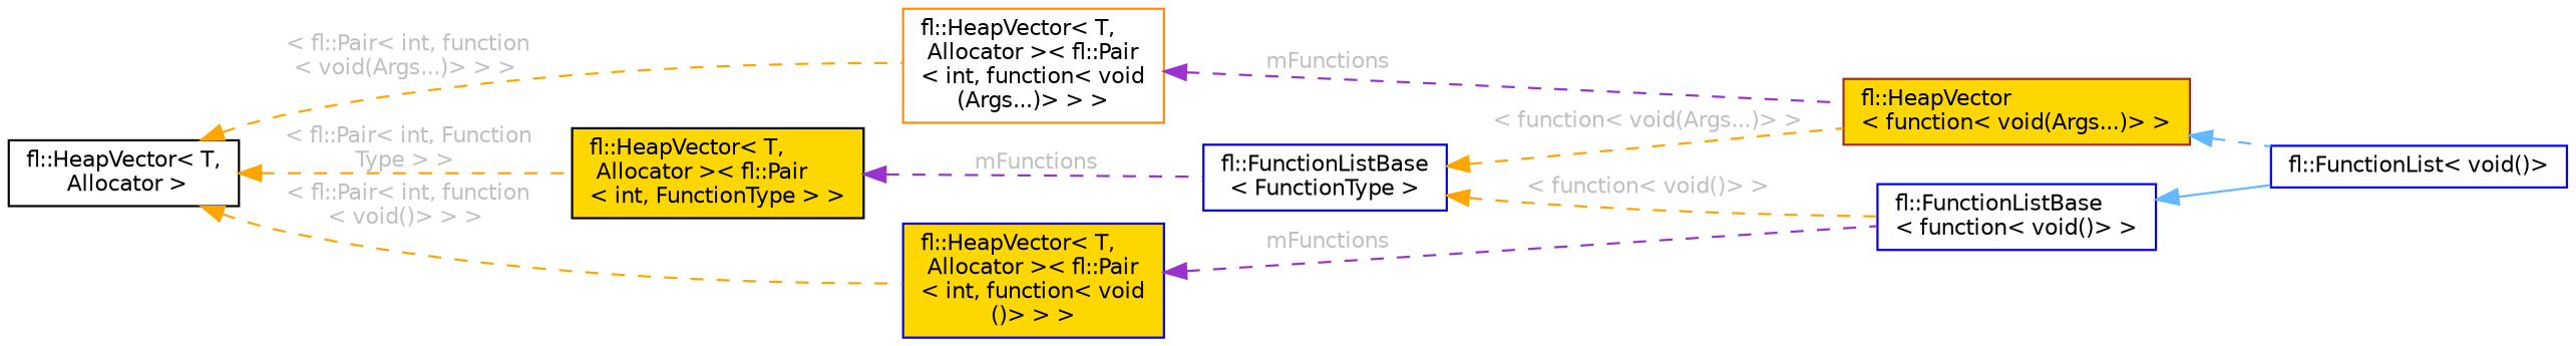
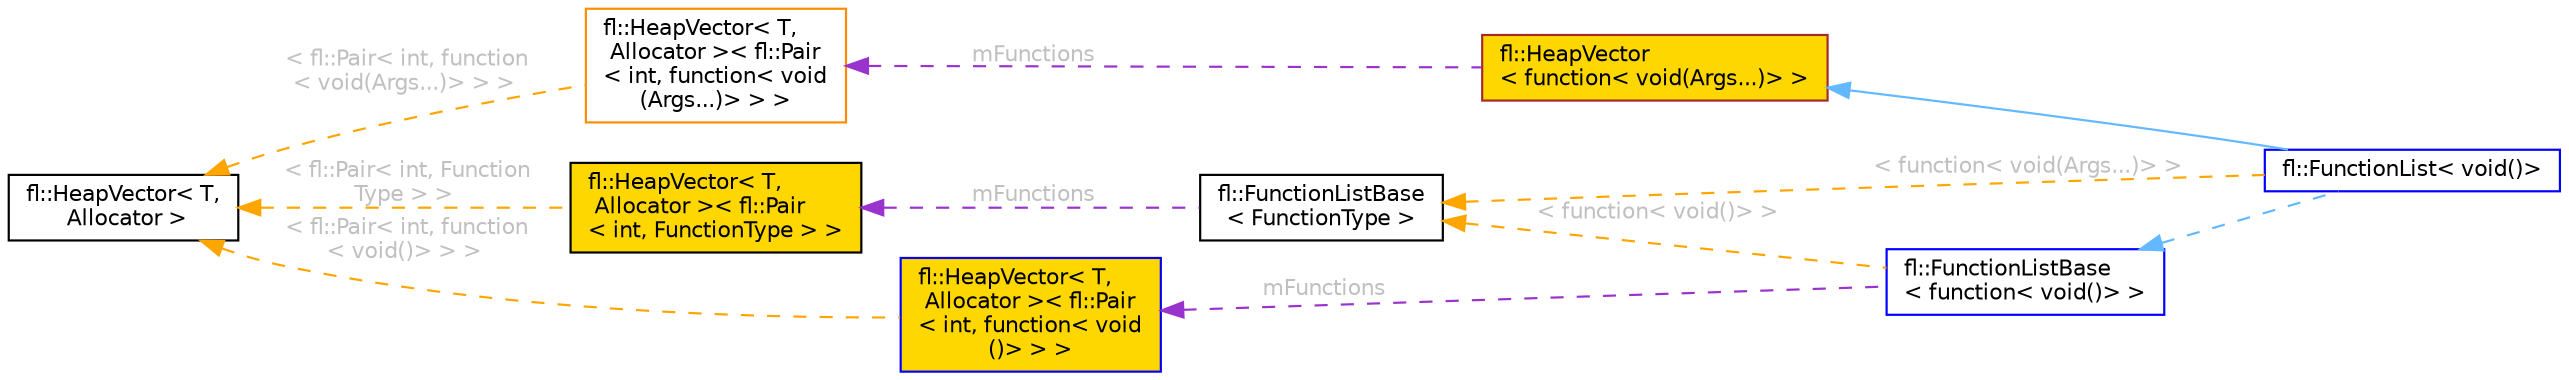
  digraph {
    rankdir=LR
    node [color=blue fillcolor=white fontname=Helvetica fontsize=10 shape=box style=filled]
    edge [color=orange dir=back fontname=Helvetica fontsize=10 labelfontname=Helvetica labelfontsize=10 style=dashed fontcolor=grey]
    n1 [fontcolor=black height=0.2 label="fl::FunctionList\< void()\>" width=0.4]
    n2 [color=brown fillcolor=gold height=0.2 label="fl::HeapVector\l\< function\< void(Args...)\> \>" width=0.4]
    n3 [color=darkorange height=0.2 label="fl::HeapVector\< T,\l Allocator \>\< fl::Pair\l\< int, function\< void\l(Args...)\> \> \>" width=0.4]
    n4 [color=black height=0.2 label="fl::HeapVector\< T,\l Allocator \>" width=0.4]
    n5 [color=black fillcolor=gold height=0.2 label="fl::HeapVector\< T,\l Allocator \>\< fl::Pair\l\< int, FunctionType \> \>" width=0.4]
    n6 [fillcolor=gold height=0.2 label="fl::HeapVector\< T,\l Allocator \>\< fl::Pair\l\< int, function\< void\l()\> \> \>" width=0.4]
-   n7 [height=0.2 label="fl::FunctionListBase\l\< FunctionType \>" width=0.4]
+   n7 [color=black height=0.2 label="fl::FunctionListBase\l\< FunctionType \>" width=0.4]
    n8 [height=0.2 label="fl::FunctionListBase\l\< function\< void()\> \>" width=0.4]
-   n2 -> n1 [color=steelblue1 fontcolor=""]
+   n2 -> n1 [color=steelblue1 style=solid fontcolor=""]
    n3 -> n2 [color=darkorchid3 label=" mFunctions"]
    n4 -> n3 [label=" \< fl::Pair\< int, function\l\< void(Args...)\> \> \>"]
    n4 -> n5 [label=" \< fl::Pair\< int, Function\lType \> \>"]
    n4 -> n6 [label=" \< fl::Pair\< int, function\l\< void()\> \> \>"]
    n5 -> n7 [color=darkorchid3 label=" mFunctions"]
    n6 -> n8 [color=darkorchid3 label=" mFunctions"]
-   n7 -> n2 [label=" \< function\< void(Args...)\> \>"]
+   n7 -> n1 [label=" \< function\< void(Args...)\> \>"]
    n7 -> n8 [label=" \< function\< void()\> \>"]
-   n8 -> n1 [color=steelblue1 style=solid fontcolor=""]
+   n8 -> n1 [color=steelblue1 fontcolor=""]
  }
